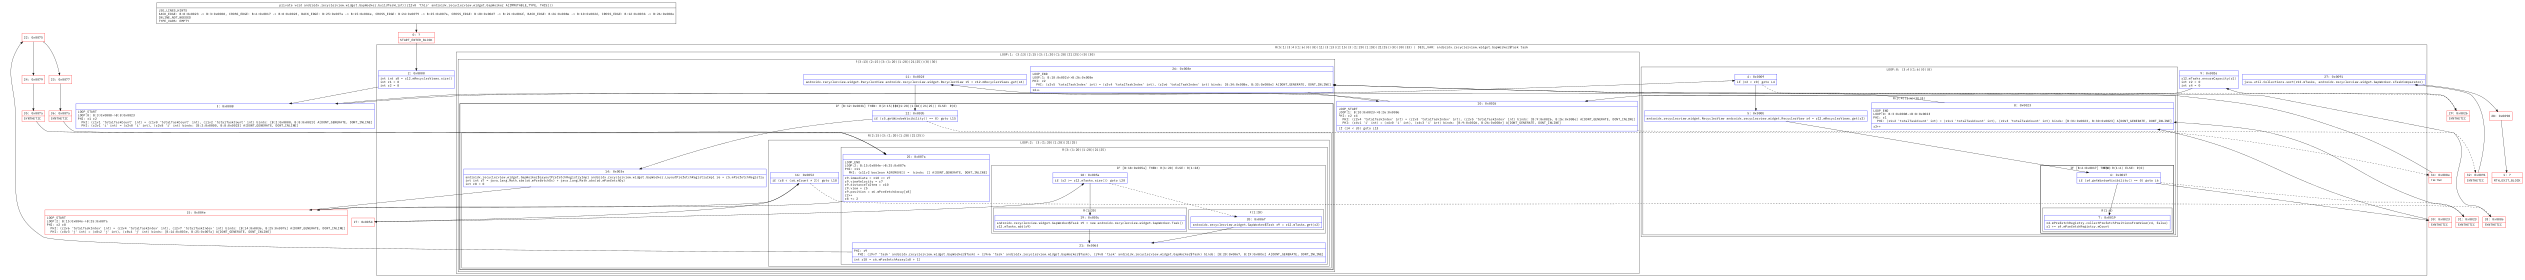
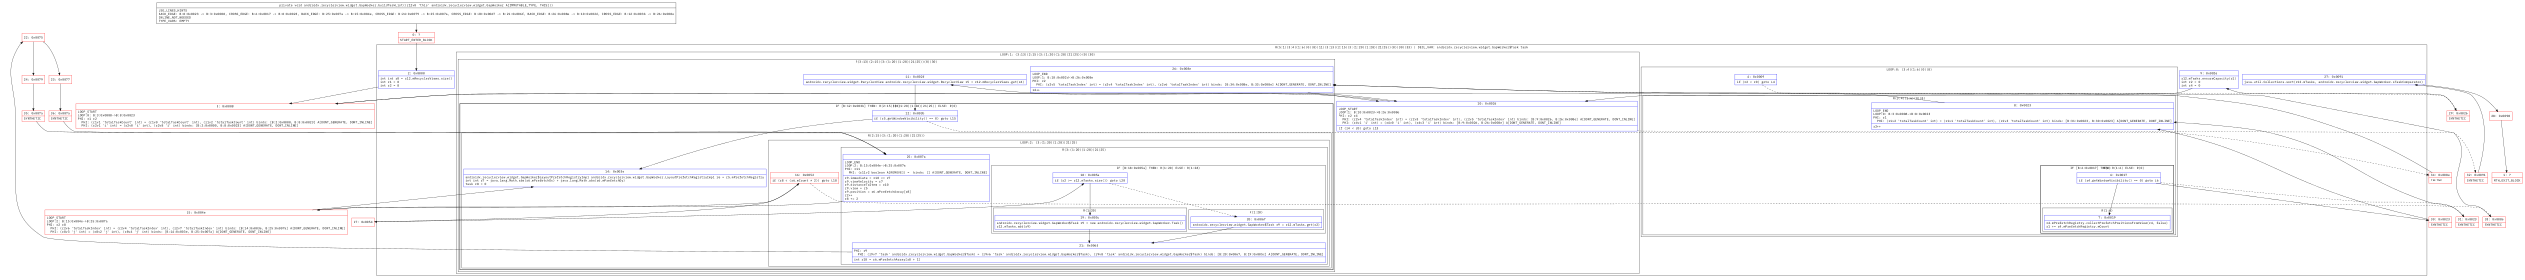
  digraph {
    fontname="IBM Plex Mono"
    node [color=blue fontname="IBM Plex Mono" shape=record]
    edge [fontname="IBM Plex Mono"]
    n1 [label="{7\:\ 0x0019|r4.mPrefetchRegistry.collectPrefetchPositionsFromView(r4, false)\lr1 += r4.mPrefetchRegistry.mCount\l}"]
    n2 [label="{6\:\ 0x0017|if (r4.getWindowVisibility() == 0) goto L6\l}"]
-   n3 [label="{5\:\ 0x000b|androidx.recyclerview.widget.RecyclerView androidx.recyclerview.widget.RecyclerView r4 = r12.mRecyclerViews.get(r2)\l}"]
    n4 [label="{8\:\ 0x0023|LOOP_END\lLOOP:0: B:3:0x0008\-\>B:8:0x0023\lPHI: r1 \l  PHI: (r1v2 'totalTaskCount' int) = (r1v1 'totalTaskCount' int), (r1v3 'totalTaskCount' int) binds: [B:31:0x0023, B:30:0x0023] A[DONT_GENERATE, DONT_INLINE]\l|r2++\l}"]
    n5 [label="{4\:\ 0x0009|if (r2 \< r0) goto L4\l}"]
    n6 [label="{19\:\ 0x005c|androidx.recyclerview.widget.GapWorker$Task r9 = new androidx.recyclerview.widget.GapWorker.Task()\lr12.mTasks.add(r9)\l}"]
    n7 [label="{20\:\ 0x0067|androidx.recyclerview.widget.GapWorker$Task r9 = r12.mTasks.get(r2)\l}"]
    n8 [label="{18\:\ 0x005a|if (r2 \>= r12.mTasks.size()) goto L20\l}"]
    n9 [label="{21\:\ 0x006f|PHI: r9 \l  PHI: (r9v7 'task' androidx.recyclerview.widget.GapWorker$Task) = (r9v6 'task' androidx.recyclerview.widget.GapWorker$Task), (r9v8 'task' androidx.recyclerview.widget.GapWorker$Task) binds: [B:20:0x0067, B:19:0x005c] A[DONT_GENERATE, DONT_INLINE]\l|int r10 = r6.mPrefetchArray[r8 + 1]\l}"]
    n10 [label="{25\:\ 0x007a|LOOP_END\lLOOP:2: B:15:0x004e\-\>B:25:0x007a\lPHI: r11 \l  PHI: (r11v2 boolean A[REMOVE]) =  binds: [] A[DONT_GENERATE, DONT_INLINE]\l|r9.immediate = r10 \<= r7\lr9.viewVelocity = r7\lr9.distanceToItem = r10\lr9.view = r5\lr9.position = r6.mPrefetchArray[r8]\lr2++\lr8 += 2\l}"]
-   n11 [label="{16\:\ 0x0052|if (r8 \< (r6.mCount * 2)) goto L18\l}"]
-   n12 [label="{14\:\ 0x003e|androidx.recyclerview.widget.GapWorker$LayoutPrefetchRegistryImpl androidx.recyclerview.widget.GapWorker.LayoutPrefetchRegistryImpl r6 = r5.mPrefetchRegistry\lint int r7 = java.lang.Math.abs(r6.mPrefetchDx) + java.lang.Math.abs(r6.mPrefetchDy)\lint r8 = 0\l}"]
+   n11 [color=red label="{16\:\ 0x0052|if (r8 \< (r6.mCount * 2)) goto L18\l}"]
+   n12 [label="{14\:\ 0x003e|androidx.recyclerview.widget.GapWorker$LayoutPrefetchRegistryImpl androidx.recyclerview.widget.GapWorker.LayoutPrefetchRegistryImpl r6 = r5.mPrefetchRegistry\lint int r7 = java.lang.Math.abs(r6.mPrefetchDx) + java.lang.Math.abs(r6.mPrefetchDy)\ltask r8 = 0\l}"]
    n13 [label="{12\:\ 0x003b|if (r5.getWindowVisibility() == 0) goto L15\l}"]
    n14 [label="{11\:\ 0x002f|androidx.recyclerview.widget.RecyclerView androidx.recyclerview.widget.RecyclerView r5 = r12.mRecyclerViews.get(r4)\l}"]
    n15 [label="{26\:\ 0x008e|LOOP_END\lLOOP:1: B:10:0x002d\-\>B:26:0x008e\lPHI: r2 \l  PHI: (r2v5 'totalTaskIndex' int) = (r2v4 'totalTaskIndex' int), (r2v6 'totalTaskIndex' int) binds: [B:34:0x008e, B:33:0x008e] A[DONT_GENERATE, DONT_INLINE]\l|r4++\l}"]
    n16 [label="{10\:\ 0x002d|LOOP_START\lLOOP:1: B:10:0x002d\-\>B:26:0x008e\lPHI: r2 r4 \l  PHI: (r2v4 'totalTaskIndex' int) = (r2v3 'totalTaskIndex' int), (r2v5 'totalTaskIndex' int) binds: [B:9:0x0026, B:26:0x008e] A[DONT_GENERATE, DONT_INLINE]\l  PHI: (r4v1 'i' int) = (r4v0 'i' int), (r4v3 'i' int) binds: [B:9:0x0026, B:26:0x008e] A[DONT_GENERATE, DONT_INLINE]\l|if (r4 \< r0) goto L13\l}"]
    n17 [label="{2\:\ 0x0000|int int r0 = r12.mRecyclerViews.size()\lint r1 = 0\lint r2 = 8\l}"]
    n18 [label="{9\:\ 0x0026|r12.mTasks.ensureCapacity(r1)\lint r2 = 0\lint r4 = 0\l}"]
    n19 [label="{27\:\ 0x0091|java.util.Collections.sort(r12.mTasks, androidx.recyclerview.widget.GapWorker.sTaskComparator)\l}"]
    n20 [color=red label="{31\:\ 0x0023|SYNTHETIC\l}"]
    n21 [color=red label="{30\:\ 0x0023|SYNTHETIC\l}"]
-   n22 [label="{3\:\ 0x0008|LOOP_START\lLOOP:0: B:3:0x0008\-\>B:8:0x0023\lPHI: r1 r2 \l  PHI: (r1v1 'totalTaskCount' int) = (r1v0 'totalTaskCount' int), (r1v2 'totalTaskCount' int) binds: [B:2:0x0000, B:8:0x0023] A[DONT_GENERATE, DONT_INLINE]\l  PHI: (r2v1 'i' int) = (r2v0 'i' int), (r2v8 'i' int) binds: [B:2:0x0000, B:8:0x0023] A[DONT_GENERATE, DONT_INLINE]\l}"]
+   n22 [color=red label="{3\:\ 0x0008|LOOP_START\lLOOP:0: B:3:0x0008\-\>B:8:0x0023\lPHI: r1 r2 \l  PHI: (r1v1 'totalTaskCount' int) = (r1v0 'totalTaskCount' int), (r1v2 'totalTaskCount' int) binds: [B:2:0x0000, B:8:0x0023] A[DONT_GENERATE, DONT_INLINE]\l  PHI: (r2v1 'i' int) = (r2v0 'i' int), (r2v8 'i' int) binds: [B:2:0x0000, B:8:0x0023] A[DONT_GENERATE, DONT_INLINE]\l}"]
    n23 [color=red label="{29\:\ 0x0026|SYNTHETIC\l}"]
    n24 [color=red label="{22\:\ 0x0075}"]
    n25 [color=red label="{15\:\ 0x004e|LOOP_START\lLOOP:2: B:15:0x004e\-\>B:25:0x007a\lPHI: r2 r8 \l  PHI: (r2v6 'totalTaskIndex' int) = (r2v4 'totalTaskIndex' int), (r2v7 'totalTaskIndex' int) binds: [B:14:0x003e, B:25:0x007a] A[DONT_GENERATE, DONT_INLINE]\l  PHI: (r8v3 'j' int) = (r8v2 'j' int), (r8v4 'j' int) binds: [B:14:0x003e, B:25:0x007a] A[DONT_GENERATE, DONT_INLINE]\l}"]
    n26 [color=red label="{17\:\ 0x0054}"]
    n27 [color=red label="{33\:\ 0x008e|SYNTHETIC\l}"]
    n28 [color=red label="{34\:\ 0x008e|INLINE\l}"]
    n29 [color=red label="{32\:\ 0x0091|SYNTHETIC\l}"]
    n30 [color=red label="{28\:\ 0x0098}"]
    n31 [color=red label="{23\:\ 0x0077}"]
    n32 [color=red label="{24\:\ 0x0079}"]
    n33 [color=red label="{1\:\ ?|MTH_EXIT_BLOCK\l}"]
    n34 [color=red label="{0\:\ ?|START_ENTER_BLOCK\l}"]
    n35 [color=red label="{36\:\ 0x007a|SYNTHETIC\l}"]
    n36 [color=red label="{35\:\ 0x007a|SYNTHETIC\l}"]
    n37 [label="{private void androidx.recyclerview.widget.GapWorker.buildTaskList((r12v0 'this' androidx.recyclerview.widget.GapWorker A[IMMUTABLE_TYPE, THIS]))  | USE_LINES_HINTS\lBACK_EDGE: B:8:0x0023 \-\> B:3:0x0008, CROSS_EDGE: B:6:0x0017 \-\> B:8:0x0023, BACK_EDGE: B:25:0x007a \-\> B:15:0x004e, CROSS_EDGE: B:24:0x0079 \-\> B:25:0x007a, CROSS_EDGE: B:20:0x0067 \-\> B:21:0x006f, BACK_EDGE: B:26:0x008e \-\> B:10:0x002d, CROSS_EDGE: B:12:0x003b \-\> B:26:0x008e\lINLINE_NOT_NEEDED\lTYPE_VARS: EMPTY\l}" color=""]
    subgraph cluster_1 {
      label="R(5:1|(3:4|(1:6)(0)|8)|11|(3:13|(2:15|(3:(1:20)(1:28)|21|25))(0)|30)|33) | DECL_VAR: androidx.recyclerview.widget.GapWorker$Task task\l"
      n17
      n18
      n19
      subgraph cluster_2 {
        label="LOOP:0: (3:4|(1:6)(0)|8)"
        n5
        subgraph cluster_3 {
          label="R(3:4|(1:6)(0)|8)"
-         n3
          n4
          subgraph cluster_4 {
            label="IF [B:6:0x0017] THEN: R(1:6) ELSE: R(0)"
            n2
            subgraph cluster_5 {
              label="R(1:6)"
              n1
            }
            subgraph cluster_6 {
              label="R(0)"
            }
          }
        }
      }
      subgraph cluster_7 {
        label="LOOP:1: (3:13|(2:15|(3:(1:20)(1:28)|21|25))(0)|30)"
        n16
        subgraph cluster_8 {
          label="R(3:13|(2:15|(3:(1:20)(1:28)|21|25))(0)|30)"
          n14
          n15
          subgraph cluster_9 {
            label="IF [B:12:0x003b] THEN: R(2:15|(3:(1:20)(1:28)|21|25)) ELSE: R(0)"
            n13
            subgraph cluster_10 {
              label="R(2:15|(3:(1:20)(1:28)|21|25))"
              n12
              subgraph cluster_11 {
                label="LOOP:2: (3:(1:20)(1:28)|21|25)"
                n11
                subgraph cluster_12 {
                  label="R(3:(1:20)(1:28)|21|25)"
                  n9
                  n10
                  subgraph cluster_13 {
                    label="IF [B:18:0x005a] THEN: R(1:20) ELSE: R(1:28)"
                    n8
                    subgraph cluster_14 {
                      label="R(1:20)"
                      n6
                    }
                    subgraph cluster_15 {
                      label="R(1:28)"
                      n7
                    }
                  }
                }
              }
            }
            subgraph cluster_16 {
              label="R(0)"
            }
          }
        }
      }
    }
    n2 -> n1
    n2 -> n20 [style=dashed]
    n2 -> n21
-   n3 -> n2
    n4 -> n22
-   n5 -> n3
    n5 -> n23 [style=dashed]
    n6 -> n9
    n7 -> n9
    n8 -> n6
    n8 -> n7 [style=dashed]
    n9 -> n24
    n10 -> n25
    n11 -> n26
    n11 -> n27 [style=dashed]
-   n12 -> n25
+   n25 -> n12
    n13 -> n12
    n13 -> n28 [style=dashed]
    n14 -> n13
    n15 -> n16
    n16 -> n14
    n16 -> n29 [style=dashed]
    n17 -> n22
    n18 -> n16
    n19 -> n30
    n20 -> n4
    n21 -> n4
-   n22 -> n5
+   n22 -> n16
    n23 -> n18
    n24 -> n31
    n24 -> n32
    n25 -> n11
    n26 -> n8
    n27 -> n15
    n28 -> n15
    n29 -> n19
    n30 -> n33
    n31 -> n35
    n32 -> n36
    n34 -> n17
    n35 -> n10
    n36 -> n10
    n37 -> n34
  }
